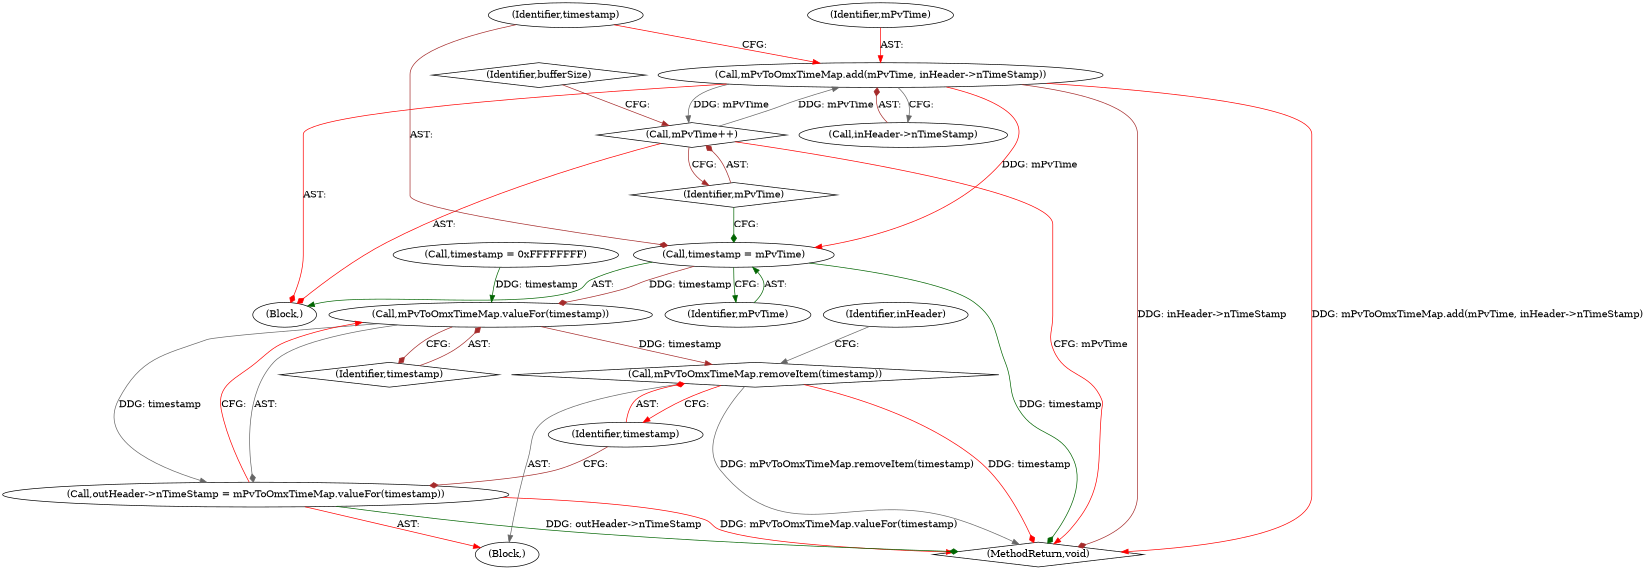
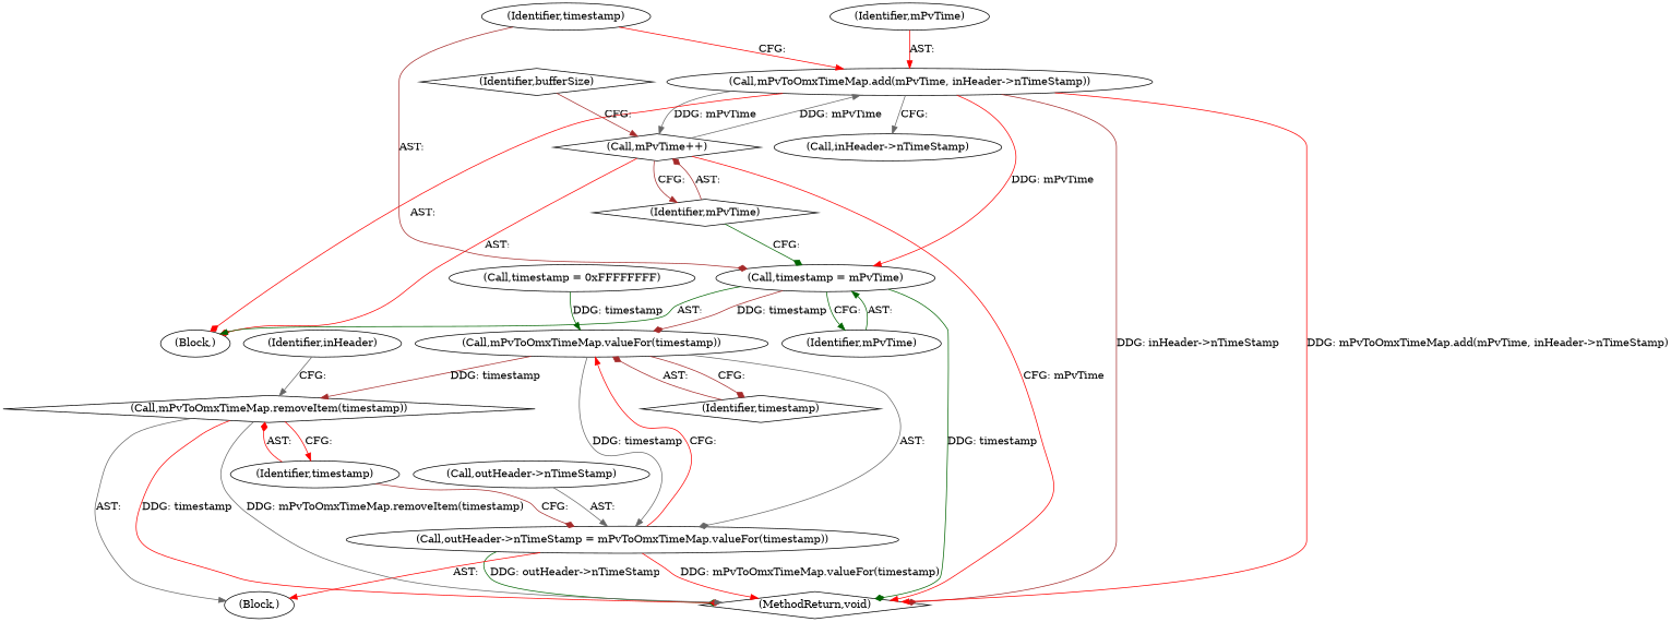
  digraph {
    node [shape=ellipse]
    edge [arrowhead=normal color=red]
    n1 [label="(Call,mPvToOmxTimeMap.add(mPvTime, inHeader->nTimeStamp))"]
    n2 [label="(Call,mPvTime++)" shape=diamond]
    n3 [label="(Call,timestamp = mPvTime)"]
    n4 [label="(Block,)"]
    n5 [label="(MethodReturn,void)" shape=diamond]
    n6 [label="(Call,inHeader->nTimeStamp)"]
    n7 [label="(Identifier,mPvTime)" shape=diamond]
    n8 [label="(Call,mPvToOmxTimeMap.valueFor(timestamp))"]
    n9 [label="(Identifier,mPvTime)"]
    n10 [label="(Call,outHeader->nTimeStamp = mPvToOmxTimeMap.valueFor(timestamp))"]
    n11 [label="(Call,mPvToOmxTimeMap.removeItem(timestamp))" shape=diamond]
    n12 [label="(Identifier,timestamp)" shape=diamond]
    n13 [label="(Block,)"]
    n14 [label="(Identifier,timestamp)"]
    n15 [label="(Identifier,timestamp)"]
    n16 [label="(Identifier,bufferSize)" shape=diamond]
    n17 [label="(Identifier,mPvTime)"]
    n18 [label="(Call,timestamp = 0xFFFFFFFF)"]
    n19 [label="(Identifier,inHeader)"]
+   n20 [label="(Call,outHeader->nTimeStamp)"]
    n1 -> n2 [color=gray40 label="DDG: mPvTime"]
    n1 -> n3 [label="DDG: mPvTime"]
    n1 -> n4 [arrowhead=diamond label="AST: "]
    n1 -> n5 [arrowhead=diamond color=brown label="DDG: inHeader->nTimeStamp"]
    n1 -> n5 [label="DDG: mPvToOmxTimeMap.add(mPvTime, inHeader->nTimeStamp)"]
    n1 -> n6 [color=gray40 label="CFG: "]
    n2 -> n1 [color=gray40 label="DDG: mPvTime"]
    n2 -> n4 [arrowhead=diamond label="AST: "]
    n2 -> n5 [label="CFG: mPvTime"]
    n2 -> n7 [color=brown label="CFG: "]
    n3 -> n4 [color=darkgreen label="AST: "]
    n3 -> n5 [arrowhead=diamond color=darkgreen label="DDG: timestamp"]
    n3 -> n8 [arrowhead=diamond color=brown label="DDG: timestamp"]
    n3 -> n9 [color=darkgreen label="CFG: "]
-   n6 -> n1 [arrowhead=diamond color=brown label="AST: "]
    n7 -> n2 [arrowhead=diamond color=brown label="AST: "]
    n7 -> n3 [arrowhead=diamond color=darkgreen label="CFG: "]
    n8 -> n10 [arrowhead=diamond color=gray40 label="AST: "]
    n8 -> n10 [color=gray40 label="DDG: timestamp"]
    n8 -> n11 [color=brown label="DDG: timestamp"]
    n8 -> n12 [arrowhead=diamond color=brown label="CFG: "]
    n9 -> n3 [color=darkgreen label="AST: "]
    n10 -> n5 [label="DDG: mPvToOmxTimeMap.valueFor(timestamp)"]
    n10 -> n5 [arrowhead=diamond color=darkgreen label="DDG: outHeader->nTimeStamp"]
    n10 -> n8 [label="CFG: "]
    n10 -> n13 [label="AST: "]
    n11 -> n5 [arrowhead=diamond label="DDG: timestamp"]
    n11 -> n5 [color=gray40 label="DDG: mPvToOmxTimeMap.removeItem(timestamp)"]
    n11 -> n13 [color=gray40 label="AST: "]
    n11 -> n14 [label="CFG: "]
    n12 -> n8 [arrowhead=diamond color=brown label="AST: "]
    n14 -> n10 [arrowhead=diamond color=brown label="CFG: "]
    n14 -> n11 [arrowhead=diamond label="AST: "]
    n15 -> n1 [label="CFG: "]
    n15 -> n3 [arrowhead=diamond color=brown label="AST: "]
    n16 -> n2 [color=brown label="CFG: "]
    n17 -> n1 [label="AST: "]
    n18 -> n8 [color=darkgreen label="DDG: timestamp"]
    n19 -> n11 [color=gray40 label="CFG: "]
+   n20 -> n10 [color=gray40 label="AST: "]
  }
